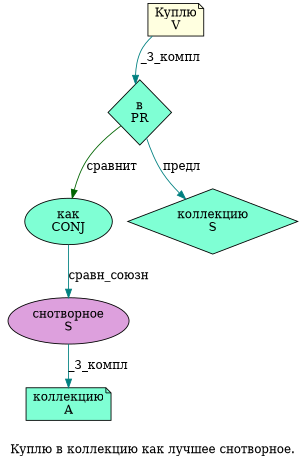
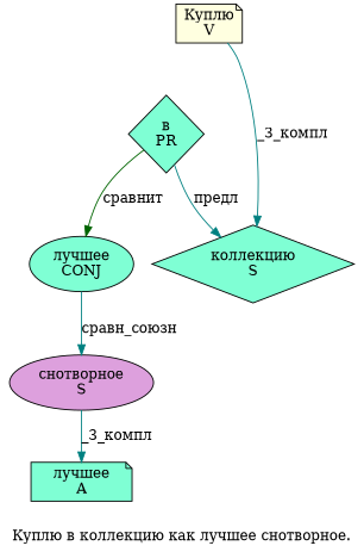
  digraph {
    label="Куплю в коллекцию как лучшее снотворное."
    node [fillcolor=aquamarine penwidth=1 shape=note style=filled]
    edge [color=teal]
    n1 [fillcolor=lightyellow label="Куплю\nV"]
    n2 [label="в\nPR" shape=diamond]
-   n3 [label="как\nCONJ" shape=ellipse]
+   n3 [label="лучшее\nCONJ" shape=ellipse]
    n4 [label="коллекцию\nS" shape=diamond]
    n5 [fillcolor=plum label="снотворное\nS" shape=ellipse]
-   n6 [label="коллекцию\nA"]
-   n1 -> n2 [label="_3_компл"]
+   n6 [label="лучшее\nA"]
+   n1 -> n4 [label="_3_компл"]
    n2 -> n3 [color=darkgreen label="сравнит"]
    n2 -> n4 [label="предл"]
    n3 -> n5 [label="сравн_союзн"]
    n5 -> n6 [label="_3_компл"]
  }
